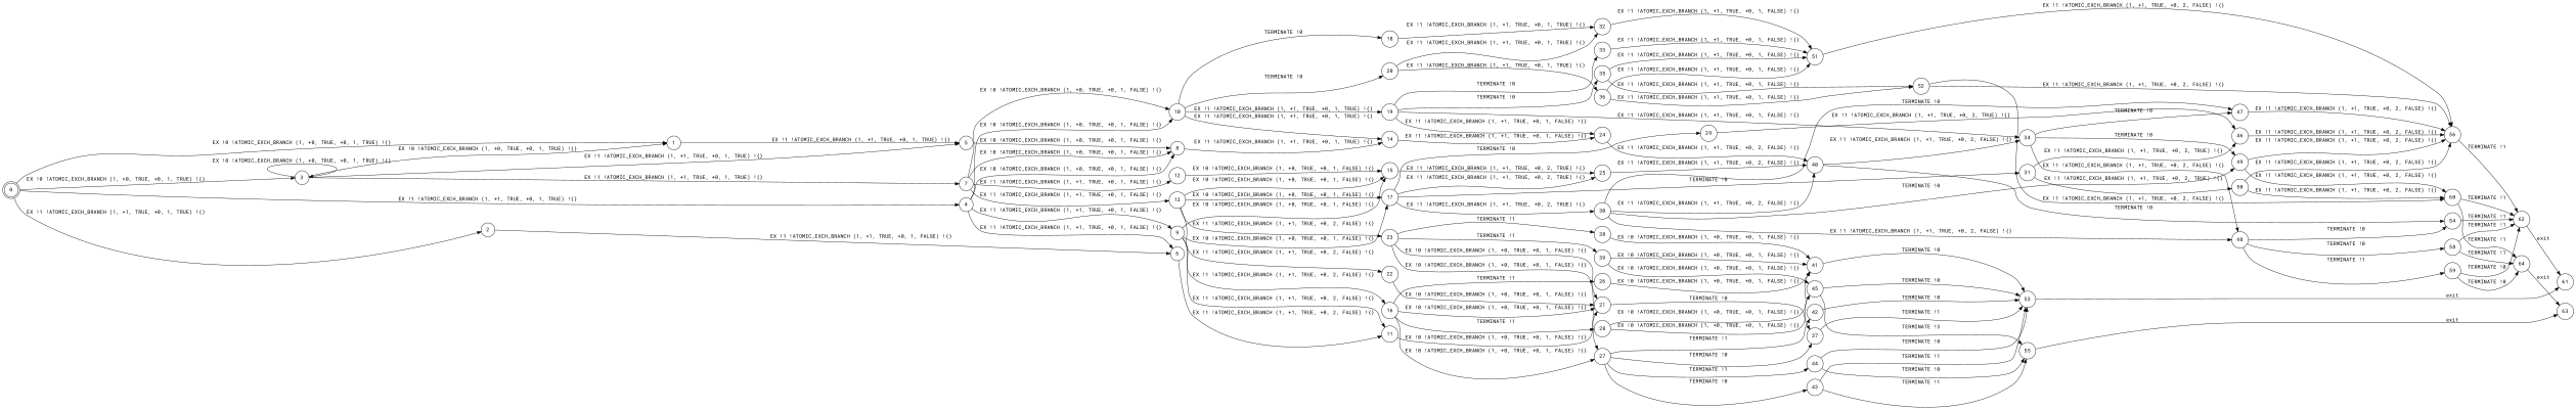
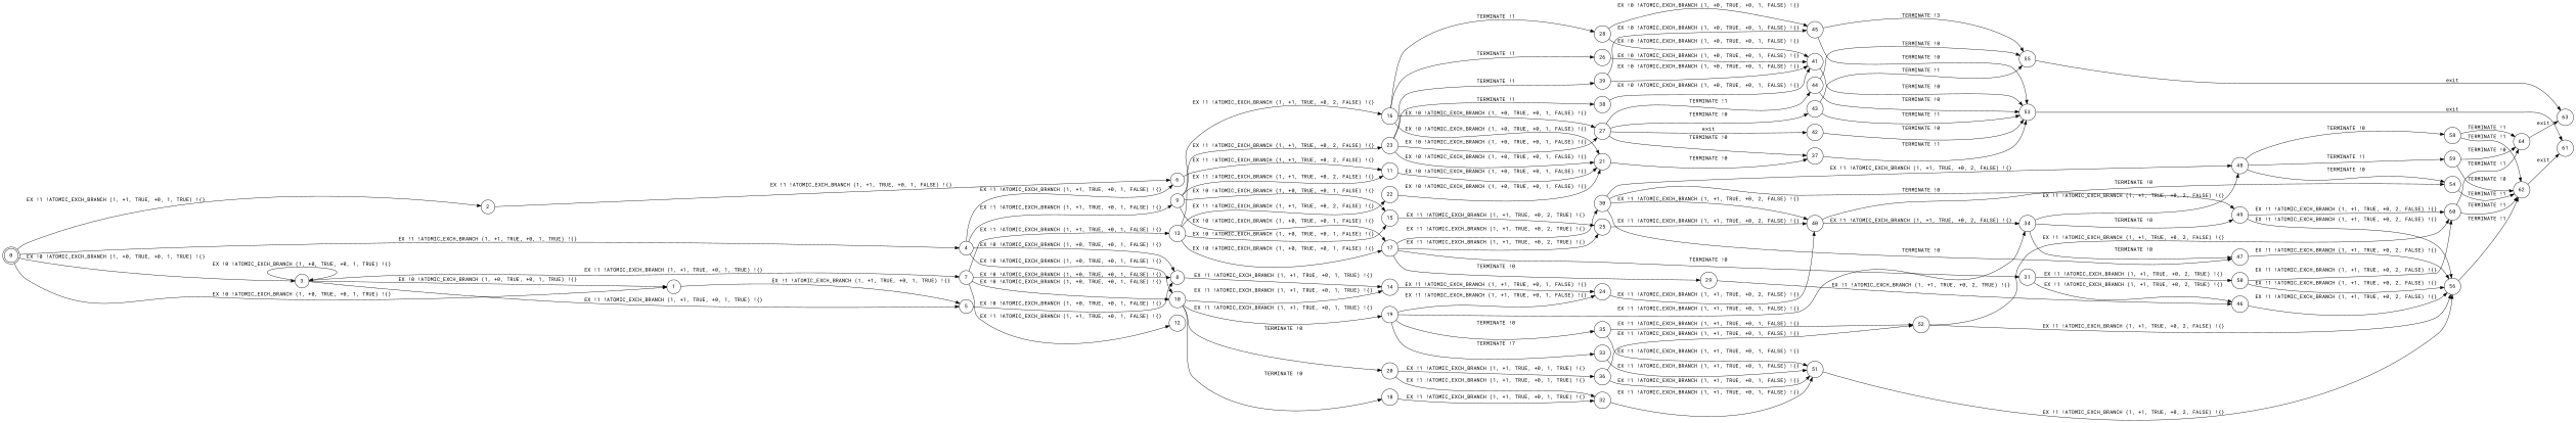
  digraph {
    fontname="Roboto Mono"
    rankdir=LR
    node [fontname="Roboto Mono" shape=circle]
    edge [fontname="Roboto Mono"]
    0 [peripheries=2]
    1
    2
    3
    4
    5
    6
    7
    8
    9
    10
    11
    12
    13
    14
    15
    16
    17
    18
    19
    20
    21
    22
    23
    24
    25
    26
    27
    28
    29
    30
    31
    32
    33
    34
    35
    36
    37
    38
    39
    40
    41
    42
    43
    44
    45
    46
    47
    48
    49
    50
    51
    52
    53
    54
    55
    56
    58
    59
    60
    61
    62
    63
    64
    0 -> 1 [label="EX !0 !ATOMIC_EXCH_BRANCH (1, +0, TRUE, +0, 1, TRUE) !{}"]
    0 -> 2 [label="EX !1 !ATOMIC_EXCH_BRANCH (1, +1, TRUE, +0, 1, TRUE) !{}"]
    0 -> 3 [label="EX !0 !ATOMIC_EXCH_BRANCH (1, +0, TRUE, +0, 1, TRUE) !{}"]
    0 -> 4 [label="EX !1 !ATOMIC_EXCH_BRANCH (1, +1, TRUE, +0, 1, TRUE) !{}"]
    1 -> 5 [label="EX !1 !ATOMIC_EXCH_BRANCH (1, +1, TRUE, +0, 1, TRUE) !{}"]
    2 -> 6 [label="EX !1 !ATOMIC_EXCH_BRANCH (1, +1, TRUE, +0, 1, FALSE) !{}"]
    3 -> 1 [label="EX !0 !ATOMIC_EXCH_BRANCH (1, +0, TRUE, +0, 1, TRUE) !{}"]
    3 -> 3 [label="EX !0 !ATOMIC_EXCH_BRANCH (1, +0, TRUE, +0, 1, TRUE) !{}"]
    3 -> 5 [label="EX !1 !ATOMIC_EXCH_BRANCH (1, +1, TRUE, +0, 1, TRUE) !{}"]
    3 -> 7 [label="EX !1 !ATOMIC_EXCH_BRANCH (1, +1, TRUE, +0, 1, TRUE) !{}"]
    4 -> 6 [label="EX !1 !ATOMIC_EXCH_BRANCH (1, +1, TRUE, +0, 1, FALSE) !{}"]
    4 -> 8 [label="EX !0 !ATOMIC_EXCH_BRANCH (1, +0, TRUE, +0, 1, FALSE) !{}"]
    4 -> 9 [label="EX !1 !ATOMIC_EXCH_BRANCH (1, +1, TRUE, +0, 1, FALSE) !{}"]
    4 -> 10 [label="EX !0 !ATOMIC_EXCH_BRANCH (1, +0, TRUE, +0, 1, FALSE) !{}"]
    5 -> 8 [label="EX !0 !ATOMIC_EXCH_BRANCH (1, +0, TRUE, +0, 1, FALSE) !{}"]
    6 -> 11 [label="EX !1 !ATOMIC_EXCH_BRANCH (1, +1, TRUE, +0, 2, FALSE) !{}"]
    7 -> 8 [label="EX !0 !ATOMIC_EXCH_BRANCH (1, +0, TRUE, +0, 1, FALSE) !{}"]
    7 -> 10 [label="EX !0 !ATOMIC_EXCH_BRANCH (1, +0, TRUE, +0, 1, FALSE) !{}"]
    7 -> 12 [label="EX !1 !ATOMIC_EXCH_BRANCH (1, +1, TRUE, +0, 1, FALSE) !{}"]
    7 -> 13 [label="EX !1 !ATOMIC_EXCH_BRANCH (1, +1, TRUE, +0, 1, FALSE) !{}"]
    8 -> 14 [label="EX !1 !ATOMIC_EXCH_BRANCH (1, +1, TRUE, +0, 1, TRUE) !{}"]
    9 -> 11 [label="EX !1 !ATOMIC_EXCH_BRANCH (1, +1, TRUE, +0, 2, FALSE) !{}"]
    9 -> 15 [label="EX !0 !ATOMIC_EXCH_BRANCH (1, +0, TRUE, +0, 1, FALSE) !{}"]
    9 -> 16 [label="EX !1 !ATOMIC_EXCH_BRANCH (1, +1, TRUE, +0, 2, FALSE) !{}"]
    9 -> 17 [label="EX !0 !ATOMIC_EXCH_BRANCH (1, +0, TRUE, +0, 1, FALSE) !{}"]
    10 -> 14 [label="EX !1 !ATOMIC_EXCH_BRANCH (1, +1, TRUE, +0, 1, TRUE) !{}"]
    10 -> 18 [label="TERMINATE !0"]
    10 -> 19 [label="EX !1 !ATOMIC_EXCH_BRANCH (1, +1, TRUE, +0, 1, TRUE) !{}"]
    10 -> 20 [label="TERMINATE !0"]
    11 -> 21 [label="EX !0 !ATOMIC_EXCH_BRANCH (1, +0, TRUE, +0, 1, FALSE) !{}"]
-   12 -> 15 [label="EX !0 !ATOMIC_EXCH_BRANCH (1, +0, TRUE, +0, 1, FALSE) !{}"]
    13 -> 15 [label="EX !0 !ATOMIC_EXCH_BRANCH (1, +0, TRUE, +0, 1, FALSE) !{}"]
    13 -> 17 [label="EX !0 !ATOMIC_EXCH_BRANCH (1, +0, TRUE, +0, 1, FALSE) !{}"]
    13 -> 22 [label="EX !1 !ATOMIC_EXCH_BRANCH (1, +1, TRUE, +0, 2, FALSE) !{}"]
    13 -> 23 [label="EX !1 !ATOMIC_EXCH_BRANCH (1, +1, TRUE, +0, 2, FALSE) !{}"]
    14 -> 24 [label="EX !1 !ATOMIC_EXCH_BRANCH (1, +1, TRUE, +0, 1, FALSE) !{}"]
    15 -> 25 [label="EX !1 !ATOMIC_EXCH_BRANCH (1, +1, TRUE, +0, 2, TRUE) !{}"]
    16 -> 21 [label="EX !0 !ATOMIC_EXCH_BRANCH (1, +0, TRUE, +0, 1, FALSE) !{}"]
    16 -> 26 [label="TERMINATE !1"]
    16 -> 27 [label="EX !0 !ATOMIC_EXCH_BRANCH (1, +0, TRUE, +0, 1, FALSE) !{}"]
    16 -> 28 [label="TERMINATE !1"]
    17 -> 25 [label="EX !1 !ATOMIC_EXCH_BRANCH (1, +1, TRUE, +0, 2, TRUE) !{}"]
    17 -> 29 [label="TERMINATE !0"]
    17 -> 30 [label="EX !1 !ATOMIC_EXCH_BRANCH (1, +1, TRUE, +0, 2, TRUE) !{}"]
    17 -> 31 [label="TERMINATE !0"]
    18 -> 32 [label="EX !1 !ATOMIC_EXCH_BRANCH (1, +1, TRUE, +0, 1, TRUE) !{}"]
    19 -> 24 [label="EX !1 !ATOMIC_EXCH_BRANCH (1, +1, TRUE, +0, 1, FALSE) !{}"]
-   19 -> 33 [label="TERMINATE !0"]
+   19 -> 33 [label="TERMINATE !7"]
    19 -> 34 [label="EX !1 !ATOMIC_EXCH_BRANCH (1, +1, TRUE, +0, 1, FALSE) !{}"]
    19 -> 35 [label="TERMINATE !0"]
    20 -> 32 [label="EX !1 !ATOMIC_EXCH_BRANCH (1, +1, TRUE, +0, 1, TRUE) !{}"]
    20 -> 36 [label="EX !1 !ATOMIC_EXCH_BRANCH (1, +1, TRUE, +0, 1, TRUE) !{}"]
    21 -> 37 [label="TERMINATE !0"]
    22 -> 21 [label="EX !0 !ATOMIC_EXCH_BRANCH (1, +0, TRUE, +0, 1, FALSE) !{}"]
    23 -> 21 [label="EX !0 !ATOMIC_EXCH_BRANCH (1, +0, TRUE, +0, 1, FALSE) !{}"]
    23 -> 27 [label="EX !0 !ATOMIC_EXCH_BRANCH (1, +0, TRUE, +0, 1, FALSE) !{}"]
    23 -> 38 [label="TERMINATE !1"]
    23 -> 39 [label="TERMINATE !1"]
    24 -> 40 [label="EX !1 !ATOMIC_EXCH_BRANCH (1, +1, TRUE, +0, 2, FALSE) !{}"]
    25 -> 40 [label="EX !1 !ATOMIC_EXCH_BRANCH (1, +1, TRUE, +0, 2, FALSE) !{}"]
    26 -> 41 [label="EX !0 !ATOMIC_EXCH_BRANCH (1, +0, TRUE, +0, 1, FALSE) !{}"]
    27 -> 37 [label="TERMINATE !0"]
-   27 -> 42 [label="TERMINATE !1"]
+   27 -> 42 [label=exit]
    27 -> 43 [label="TERMINATE !0"]
    27 -> 44 [label="TERMINATE !1"]
    28 -> 41 [label="EX !0 !ATOMIC_EXCH_BRANCH (1, +0, TRUE, +0, 1, FALSE) !{}"]
    28 -> 45 [label="EX !0 !ATOMIC_EXCH_BRANCH (1, +0, TRUE, +0, 1, FALSE) !{}"]
    29 -> 46 [label="EX !1 !ATOMIC_EXCH_BRANCH (1, +1, TRUE, +0, 2, TRUE) !{}"]
    30 -> 40 [label="EX !1 !ATOMIC_EXCH_BRANCH (1, +1, TRUE, +0, 2, FALSE) !{}"]
    30 -> 47 [label="TERMINATE !0"]
    30 -> 48 [label="EX !1 !ATOMIC_EXCH_BRANCH (1, +1, TRUE, +0, 2, FALSE) !{}"]
    30 -> 49 [label="TERMINATE !0"]
    31 -> 46 [label="EX !1 !ATOMIC_EXCH_BRANCH (1, +1, TRUE, +0, 2, TRUE) !{}"]
    31 -> 50 [label="EX !1 !ATOMIC_EXCH_BRANCH (1, +1, TRUE, +0, 2, TRUE) !{}"]
    32 -> 51 [label="EX !1 !ATOMIC_EXCH_BRANCH (1, +1, TRUE, +0, 1, FALSE) !{}"]
    33 -> 51 [label="EX !1 !ATOMIC_EXCH_BRANCH (1, +1, TRUE, +0, 1, FALSE) !{}"]
    34 -> 47 [label="TERMINATE !0"]
    34 -> 48 [label="EX !1 !ATOMIC_EXCH_BRANCH (1, +1, TRUE, +0, 2, FALSE) !{}"]
    34 -> 49 [label="TERMINATE !0"]
    35 -> 51 [label="EX !1 !ATOMIC_EXCH_BRANCH (1, +1, TRUE, +0, 1, FALSE) !{}"]
    35 -> 52 [label="EX !1 !ATOMIC_EXCH_BRANCH (1, +1, TRUE, +0, 1, FALSE) !{}"]
    36 -> 51 [label="EX !1 !ATOMIC_EXCH_BRANCH (1, +1, TRUE, +0, 1, FALSE) !{}"]
    36 -> 52 [label="EX !1 !ATOMIC_EXCH_BRANCH (1, +1, TRUE, +0, 1, FALSE) !{}"]
    37 -> 53 [label="TERMINATE !1"]
    38 -> 41 [label="EX !0 !ATOMIC_EXCH_BRANCH (1, +0, TRUE, +0, 1, FALSE) !{}"]
    39 -> 41 [label="EX !0 !ATOMIC_EXCH_BRANCH (1, +0, TRUE, +0, 1, FALSE) !{}"]
    39 -> 45 [label="EX !0 !ATOMIC_EXCH_BRANCH (1, +0, TRUE, +0, 1, FALSE) !{}"]
    40 -> 34 [label="EX !1 !ATOMIC_EXCH_BRANCH (1, +1, TRUE, +0, 2, FALSE) !{}"]
    40 -> 54 [label="TERMINATE !0"]
    41 -> 53 [label="TERMINATE !0"]
    42 -> 53 [label="TERMINATE !0"]
    43 -> 53 [label="TERMINATE !1"]
    43 -> 55 [label="TERMINATE !1"]
    44 -> 53 [label="TERMINATE !0"]
    44 -> 55 [label="TERMINATE !0"]
    45 -> 53 [label="TERMINATE !0"]
    45 -> 55 [label="TERMINATE !3"]
    46 -> 56 [label="EX !1 !ATOMIC_EXCH_BRANCH (1, +1, TRUE, +0, 2, FALSE) !{}"]
    47 -> 56 [label="EX !1 !ATOMIC_EXCH_BRANCH (1, +1, TRUE, +0, 2, FALSE) !{}"]
    48 -> 54 [label="TERMINATE !0"]
    48 -> 58 [label="TERMINATE !0"]
    48 -> 59 [label="TERMINATE !1"]
    49 -> 56 [label="EX !1 !ATOMIC_EXCH_BRANCH (1, +1, TRUE, +0, 2, FALSE) !{}"]
    49 -> 60 [label="EX !1 !ATOMIC_EXCH_BRANCH (1, +1, TRUE, +0, 2, FALSE) !{}"]
    50 -> 56 [label="EX !1 !ATOMIC_EXCH_BRANCH (1, +1, TRUE, +0, 2, FALSE) !{}"]
    50 -> 60 [label="EX !1 !ATOMIC_EXCH_BRANCH (1, +1, TRUE, +0, 2, FALSE) !{}"]
    51 -> 56 [label="EX !1 !ATOMIC_EXCH_BRANCH (1, +1, TRUE, +0, 2, FALSE) !{}"]
    52 -> 56 [label="EX !1 !ATOMIC_EXCH_BRANCH (1, +1, TRUE, +0, 2, FALSE) !{}"]
    52 -> 60 [label="EX !1 !ATOMIC_EXCH_BRANCH (1, +1, TRUE, +0, 2, FALSE) !{}"]
    53 -> 61 [label=exit]
    54 -> 62 [label="TERMINATE !1"]
    55 -> 63 [label=exit]
    56 -> 62 [label="TERMINATE !1"]
    58 -> 62 [label="TERMINATE !1"]
    58 -> 64 [label="TERMINATE !1"]
    59 -> 62 [label="TERMINATE !0"]
    59 -> 64 [label="TERMINATE !0"]
    60 -> 62 [label="TERMINATE !1"]
    60 -> 64 [label="TERMINATE !1"]
    62 -> 61 [label=exit]
    64 -> 63 [label=exit]
  }
